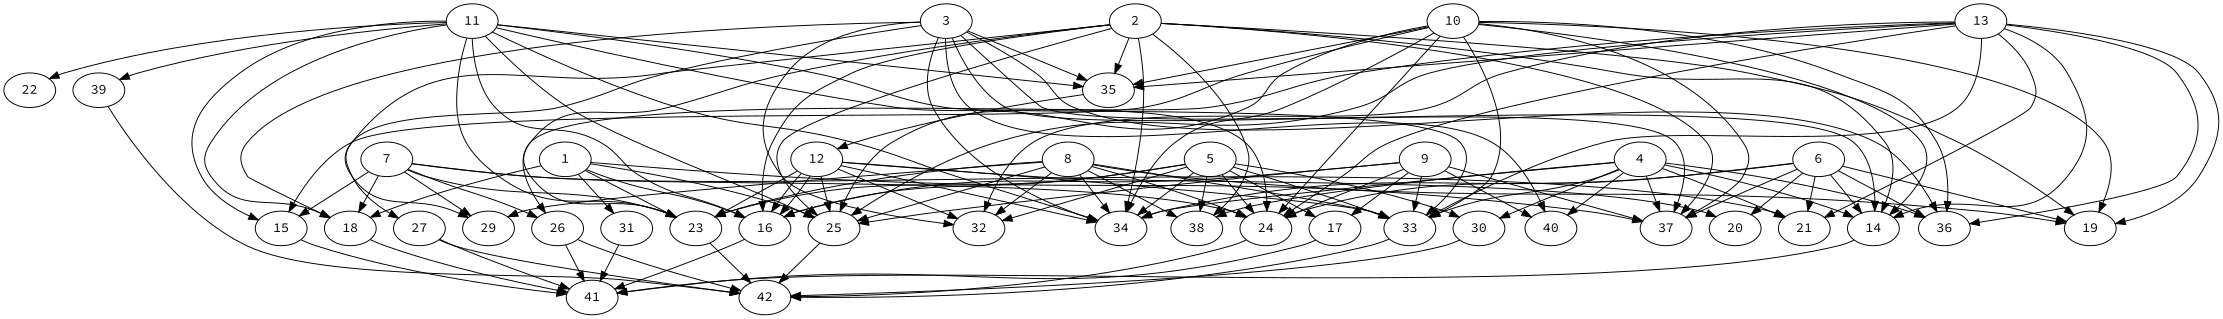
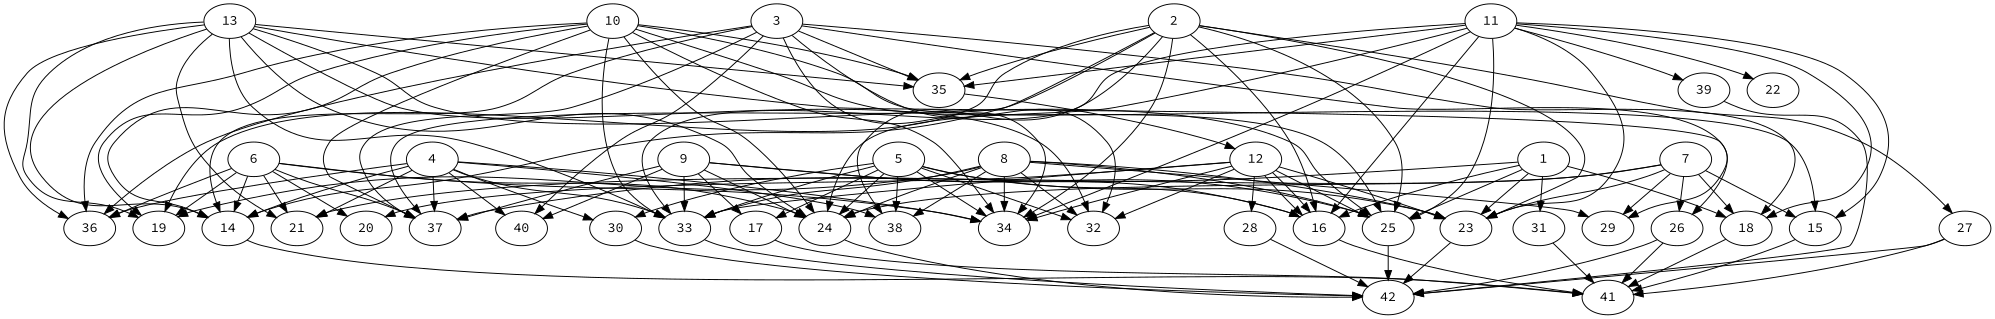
  digraph {
    fontname="Source Code Pro"
    node [alpha=0.05 fontname="Source Code Pro"]
    edge [fontname="Source Code Pro"]
    1 [alpha=0.18 expect_size=2778551625895672832]
    16 [alpha=0.09 expect_size=2050545006096681]
    18 [alpha=0.10 expect_size=20544590459397488]
    23 [alpha=0.02 expect_size=1833404420476421275648]
    25 [alpha=0.12 expect_size=25353877188823048]
    31 [expect_size=1072744212678107264]
    37 [expect_size=26290743697206208]
    41 [alpha=0.08 expect_size=1517812421312380928]
    42 [alpha=0.09 expect_size=209771233587595840]
    2 [alpha=0.08 expect_size=1848012787457202]
    14 [alpha=0.17 expect_size=15165861811310506]
    19 [alpha=0.14 expect_size=1260784532178658656256]
    27 [alpha=0.18 expect_size=7636515622649143]
    34 [alpha=0.13 expect_size=196249037731770272]
    35 [alpha=0.08 expect_size=133923629298684368]
    38 [alpha=0.06 expect_size=5131328871062740]
    12 [alpha=0.15 expect_size=42658613383810584]
    3 [alpha=0.09 expect_size=78176240193211727872]
    29 [alpha=0.02 expect_size=35558833824760594432]
    32 [alpha=0.11 expect_size=22582505693745996]
    36 [alpha=0.18 expect_size=934455122119012384768]
    40 [alpha=0.02 expect_size=242653948099024]
    4 [expect_size=237632457391978053632]
    21 [alpha=0.10 expect_size=1465623142613219840]
    30 [alpha=0.01 expect_size=19126412987498352]
    33 [alpha=0.18 expect_size=356901298973910]
    5 [alpha=0.04 expect_size=1564000762555757756416]
    17 [expect_size=1973810077578085531648]
    24 [expect_size=95959754444262866944]
    6 [alpha=0.02 expect_size=386356563290660160]
    20 [alpha=0.10 expect_size=603732574432277823488]
    7 [alpha=0.13 expect_size=297937951073855360]
    15 [alpha=0.10 expect_size=11717991124190208]
    26 [alpha=0.13 expect_size=1603755999386870480896]
    8 [alpha=0.01 expect_size=981247931639780]
    9 [alpha=0.07 expect_size=154451960430107584]
    10 [alpha=0.12 expect_size=111427853114434176]
    11 [alpha=0.06 expect_size=18641641154089684]
    22 [alpha=0.06 expect_size=8391132498134303]
    39 [alpha=0.07 expect_size=18043099589440344]
+   28 [alpha=0.03 expect_size=47150377065250816000]
    13 [alpha=0.04 expect_size=1899803740505879808]
    1 -> 16
    1 -> 18
    1 -> 23
    1 -> 25
    1 -> 31
    1 -> 37
    16 -> 41
    18 -> 41
    23 -> 42
    25 -> 42
    31 -> 41
    2 -> 16
    2 -> 23
    2 -> 25
    2 -> 37
    2 -> 14
    2 -> 19
    2 -> 27
    2 -> 34
    2 -> 35
    2 -> 38
    14 -> 41
    27 -> 41
    27 -> 42
    35 -> 12
    12 -> 16
    12 -> 16
    12 -> 23
    12 -> 25
    12 -> 34
    12 -> 32
    12 -> 33
    12 -> 20
+   12 -> 28
    3 -> 18
    3 -> 37
    3 -> 14
    3 -> 34
    3 -> 35
    3 -> 29
    3 -> 32
    3 -> 36
    3 -> 40
    4 -> 37
    4 -> 14
    4 -> 34
    4 -> 38
    4 -> 36
    4 -> 40
    4 -> 21
    4 -> 30
    4 -> 33
    30 -> 42
    33 -> 42
    5 -> 16
    5 -> 23
    5 -> 34
    5 -> 38
    5 -> 32
    5 -> 30
    5 -> 33
    5 -> 17
    5 -> 24
    17 -> 41
    24 -> 42
    6 -> 37
    6 -> 14
    6 -> 19
    6 -> 34
    6 -> 36
    6 -> 21
    6 -> 24
    6 -> 20
    7 -> 18
    7 -> 23
    7 -> 29
    7 -> 21
    7 -> 24
    7 -> 15
    7 -> 26
    15 -> 41
    26 -> 41
    26 -> 42
    8 -> 23
    8 -> 25
    8 -> 19
    8 -> 34
    8 -> 38
    8 -> 29
    8 -> 32
    8 -> 33
    8 -> 24
    9 -> 16
    9 -> 25
    9 -> 37
    9 -> 40
    9 -> 33
    9 -> 17
    9 -> 24
    10 -> 25
    10 -> 37
    10 -> 14
    10 -> 19
    10 -> 34
    10 -> 35
    10 -> 36
    10 -> 33
    10 -> 24
    10 -> 15
    11 -> 16
    11 -> 18
    11 -> 23
    11 -> 25
    11 -> 34
    11 -> 35
    11 -> 33
    11 -> 24
    11 -> 15
    11 -> 22
    11 -> 39
    39 -> 42
+   28 -> 42
    13 -> 25
    13 -> 14
    13 -> 19
    13 -> 35
    13 -> 32
    13 -> 36
    13 -> 21
    13 -> 33
    13 -> 24
    13 -> 26
  }
